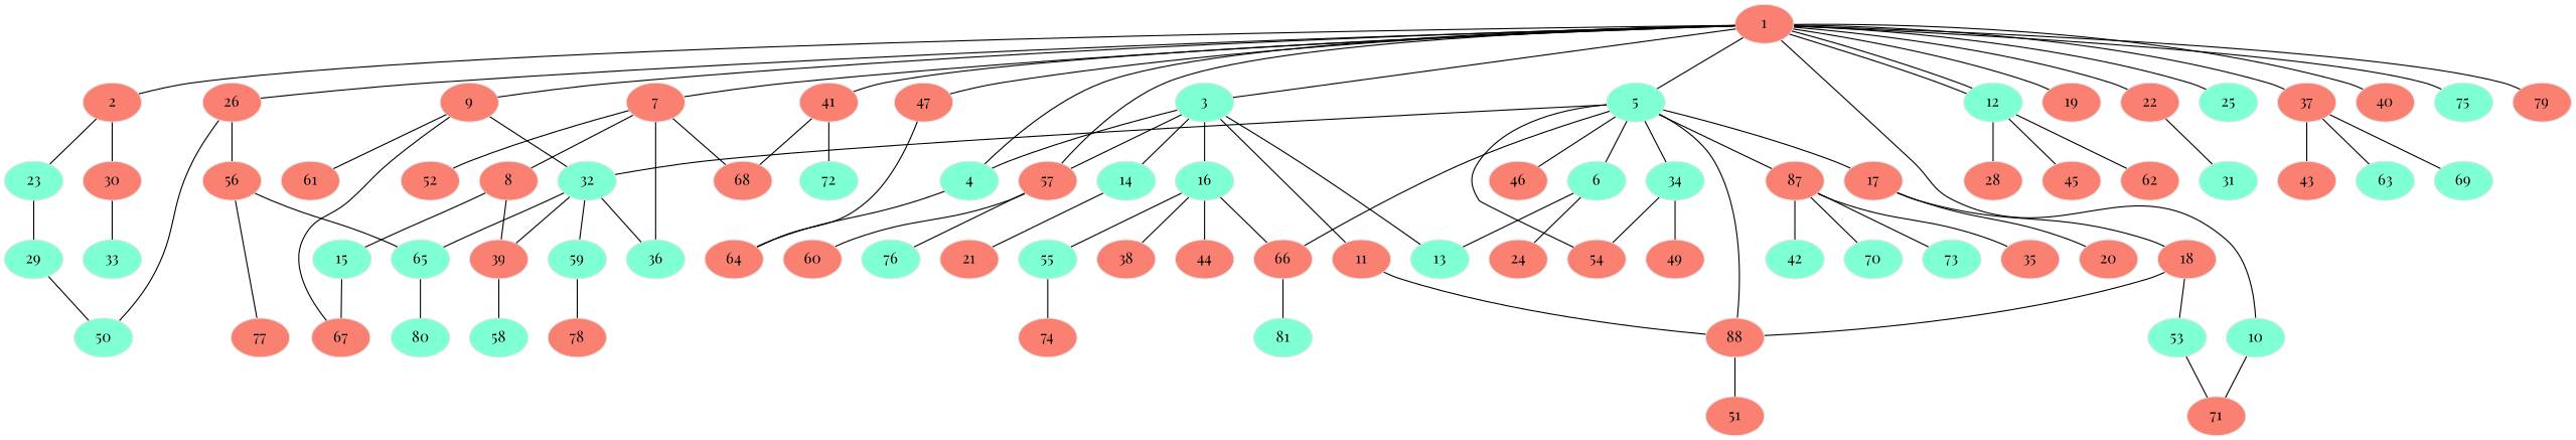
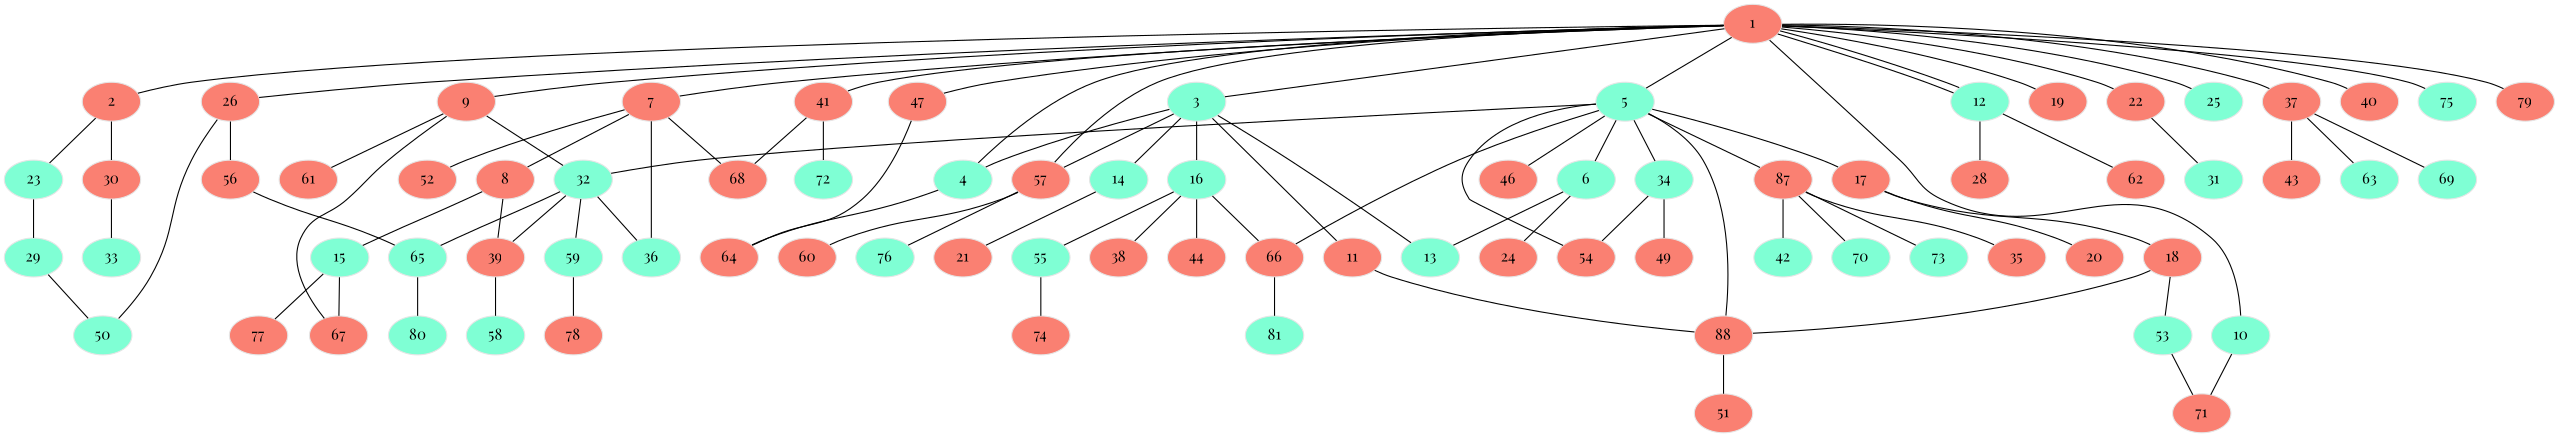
  graph {
    fontname="Playfair Display"
    node [color=gray90 fillcolor=salmon fontname="Playfair Display" style=filled]
    edge [fontname="Playfair Display"]
    1
    2
    3 [fillcolor=aquamarine]
    4 [fillcolor=aquamarine]
    5 [fillcolor=aquamarine]
    7
    9
    10 [fillcolor=aquamarine]
    12 [fillcolor=aquamarine]
    19
    22
    25 [fillcolor=aquamarine]
    26
    37
    40
    41
    47
    57
    75 [fillcolor=aquamarine]
    79
    23 [fillcolor=aquamarine]
    30
    11
    13 [fillcolor=aquamarine]
    14 [fillcolor=aquamarine]
    16 [fillcolor=aquamarine]
    64
    6 [fillcolor=aquamarine]
    17
    n30 [label=87]
    32 [fillcolor=aquamarine]
    34 [fillcolor=aquamarine]
    46
    n34 [label=88]
    54
    66
    8
    36 [fillcolor=aquamarine]
    52
    68
    61
    67
    71
    28
-   45
    62
    31 [fillcolor=aquamarine]
    50 [fillcolor=aquamarine]
    56
    43
    63 [fillcolor=aquamarine]
    69 [fillcolor=aquamarine]
    72 [fillcolor=aquamarine]
    60
    76 [fillcolor=aquamarine]
    29 [fillcolor=aquamarine]
    33 [fillcolor=aquamarine]
    21
    38
    44
    55 [fillcolor=aquamarine]
    24
    18
    20
    35
    42 [fillcolor=aquamarine]
    70 [fillcolor=aquamarine]
    73 [fillcolor=aquamarine]
    39
    59 [fillcolor=aquamarine]
    65 [fillcolor=aquamarine]
    49
    51
    81 [fillcolor=aquamarine]
    15 [fillcolor=aquamarine]
    77
    58 [fillcolor=aquamarine]
    74
    53 [fillcolor=aquamarine]
    78
    80 [fillcolor=aquamarine]
    1 -- 2
    1 -- 3
    1 -- 4
    1 -- 5
    1 -- 7
    1 -- 9
    1 -- 10
    1 -- 12
    1 -- 12
    1 -- 19
    1 -- 22
    1 -- 25
    1 -- 26
    1 -- 37
    1 -- 40
    1 -- 41
    1 -- 47
    1 -- 57
    1 -- 75
    1 -- 79
    2 -- 23
    2 -- 30
    3 -- 4
    3 -- 57
    3 -- 11
    3 -- 13
    3 -- 14
    3 -- 16
    4 -- 64
    5 -- 6
    5 -- 17
    5 -- n30
    5 -- 32
    5 -- 34
    5 -- 46
    5 -- n34
    5 -- 54
    5 -- 66
    7 -- 8
    7 -- 36
    7 -- 52
    7 -- 68
    9 -- 32
    9 -- 61
    9 -- 67
    10 -- 71
    12 -- 28
-   12 -- 45
    12 -- 62
    22 -- 31
    26 -- 50
    26 -- 56
    37 -- 43
    37 -- 63
    37 -- 69
    41 -- 68
    41 -- 72
    47 -- 64
    57 -- 60
    57 -- 76
    23 -- 29
    30 -- 33
    11 -- n34
    14 -- 21
    16 -- 66
    16 -- 38
    16 -- 44
    16 -- 55
    6 -- 13
    6 -- 24
    17 -- 18
    17 -- 20
    n30 -- 35
    n30 -- 42
    n30 -- 70
    n30 -- 73
    32 -- 36
    32 -- 39
    32 -- 59
    32 -- 65
    34 -- 54
    34 -- 49
    n34 -- 51
    66 -- 81
    8 -- 39
    8 -- 15
    56 -- 65
    29 -- 50
    55 -- 74
    18 -- n34
    18 -- 53
    39 -- 58
    59 -- 78
    65 -- 80
    15 -- 67
-   56 -- 77
+   15 -- 77
    53 -- 71
  }
